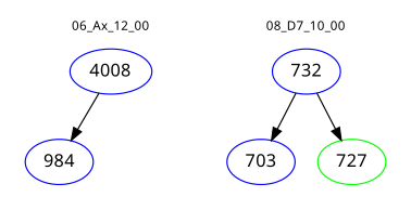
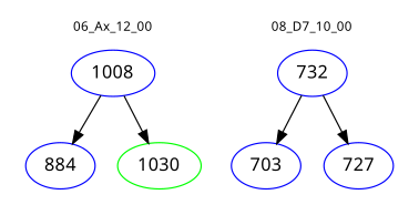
  digraph {
    fontname="Noto Sans"
    node [color=blue fontname="Noto Sans"]
    edge [color=black fontname="Noto Sans"]
-   n1 [label=4008]
-   n2 [label=984]
+   n1 [label=1008]
+   n2 [label=884]
+   n3 [color=green label=1030]
    n4 [label=732]
    n5 [label=703]
-   n6 [color=green label=727]
+   n6 [label=727]
    subgraph cluster_1 {
      color=white
      fontsize=10
      label="06_Ax_12_00"
      n1
      n2
+     n3
    }
    subgraph cluster_2 {
      color=white
      fontsize=10
      label="08_D7_10_00"
      n4
      n5
      n6
    }
    n1 -> n2
+   n1 -> n3
    n4 -> n5
    n4 -> n6
  }
